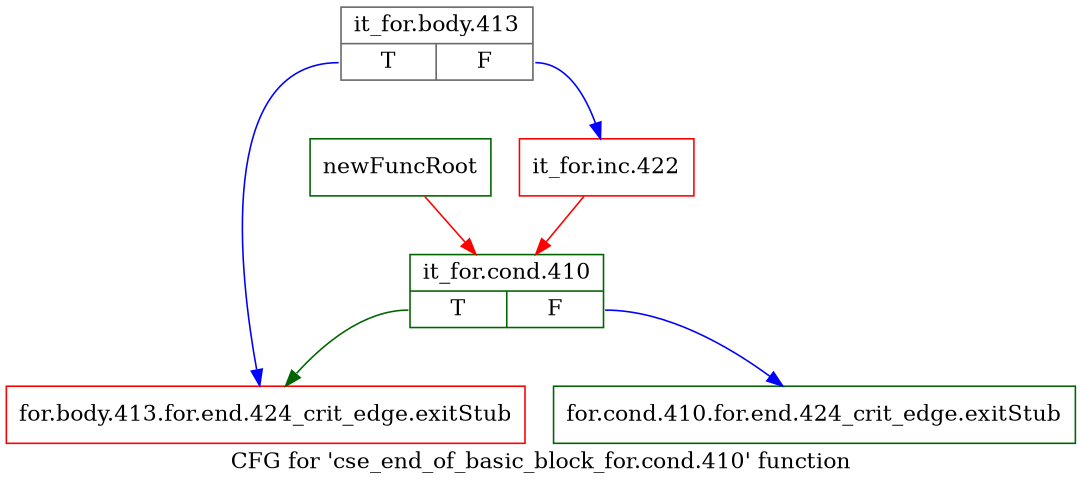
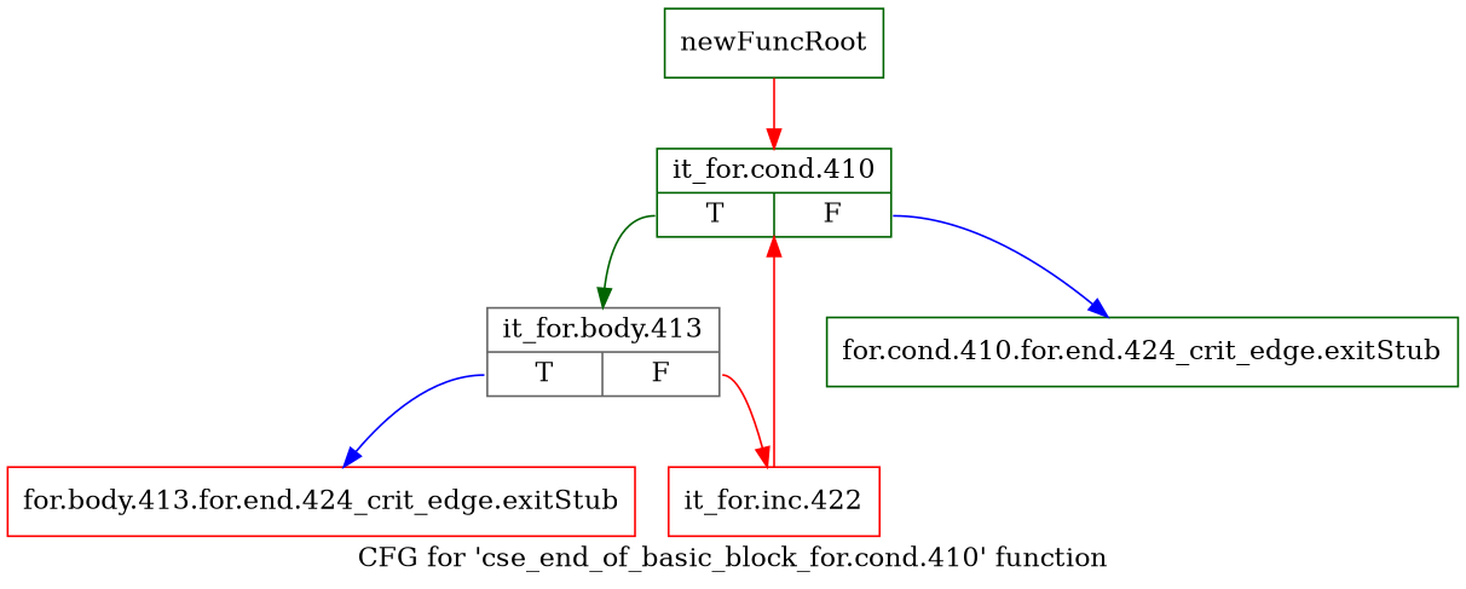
  digraph {
    label="CFG for 'cse_end_of_basic_block_for.cond.410' function"
    node [color=darkgreen shape=record]
    edge [color=red]
    n1 [label="{newFuncRoot}"]
    n2 [label="{it_for.cond.410|{<s0>T|<s1>F}}"]
    n3 [label="{for.cond.410.for.end.424_crit_edge.exitStub}"]
    n4 [color=gray40 label="{it_for.body.413|{<s0>T|<s1>F}}"]
    n5 [color=red label="{for.body.413.for.end.424_crit_edge.exitStub}"]
    n6 [color=red label="{it_for.inc.422}"]
    n1 -> n2
    n2 -> n3 [color=blue tailport=s1]
-   n2 -> n5 [color=darkgreen tailport=s0]
+   n2 -> n4 [color=darkgreen tailport=s0]
    n4 -> n5 [color=blue tailport=s0]
-   n4 -> n6 [color=blue tailport=s1]
+   n4 -> n6 [tailport=s1]
    n6 -> n2
  }
